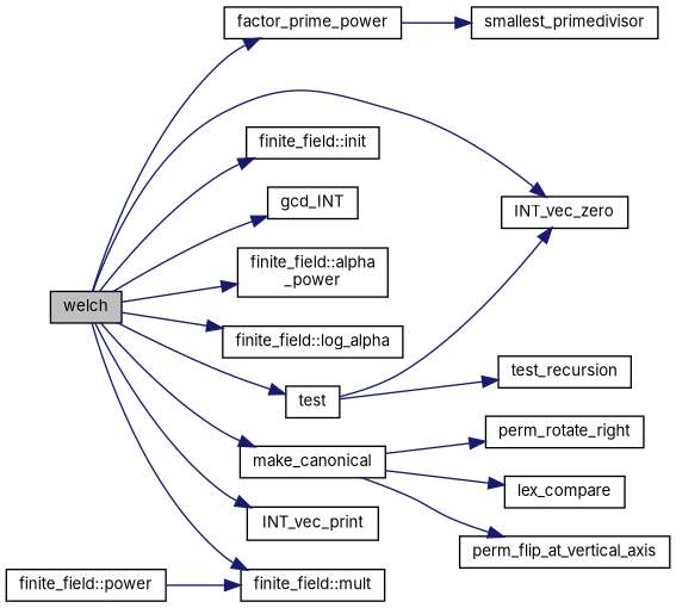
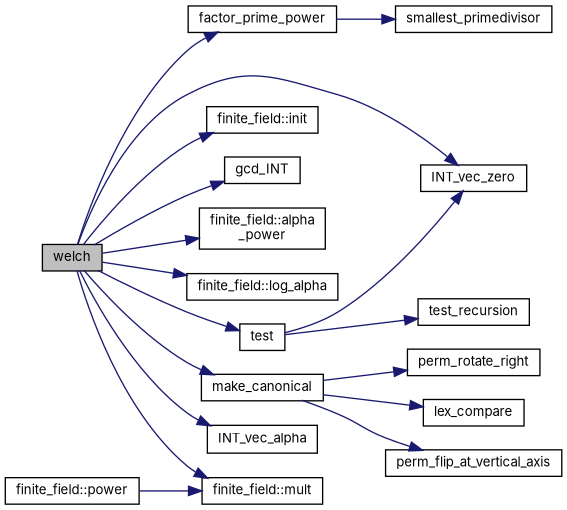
  digraph {
    fontname=Inter
    rankdir=LR
    node [color=black fillcolor=white fontname=Inter fontsize=10 shape=record style=filled]
    edge [color=midnightblue fontname=Inter fontsize=10 labelfontname=Helvetica labelfontsize=10 style=solid]
    n1 [fillcolor=grey75 fontcolor=black height=0.2 label=welch width=0.4]
    n2 [height=0.2 label=factor_prime_power width=0.4]
    n3 [height=0.2 label=INT_vec_zero width=0.4]
    n4 [height=0.2 label="finite_field::init" width=0.4]
    n5 [height=0.2 label=gcd_INT width=0.4]
    n6 [height=0.2 label="finite_field::alpha\l_power" width=0.4]
    n7 [height=0.2 label="finite_field::mult" width=0.4]
    n8 [height=0.2 label="finite_field::log_alpha" width=0.4]
    n9 [height=0.2 label=test width=0.4]
    n10 [height=0.2 label=make_canonical width=0.4]
-   n11 [height=0.2 label=INT_vec_print width=0.4]
+   n11 [height=0.2 label=INT_vec_alpha width=0.4]
    n12 [height=0.2 label=smallest_primedivisor width=0.4]
    n13 [height=0.2 label="finite_field::power" width=0.4]
    n14 [height=0.2 label=test_recursion width=0.4]
    n15 [height=0.2 label=perm_rotate_right width=0.4]
    n16 [height=0.2 label=lex_compare width=0.4]
    n17 [height=0.2 label=perm_flip_at_vertical_axis width=0.4]
    n1 -> n2
    n1 -> n3
    n1 -> n4
    n1 -> n5
    n1 -> n6
    n1 -> n7
    n1 -> n8
    n1 -> n9
    n1 -> n10
    n1 -> n11
    n2 -> n12
    n9 -> n3
    n9 -> n14
    n10 -> n15
    n10 -> n16
    n10 -> n17
    n13 -> n7
  }
